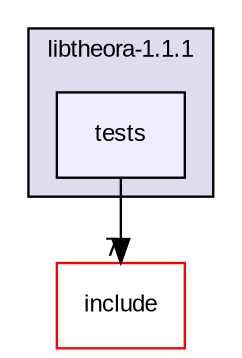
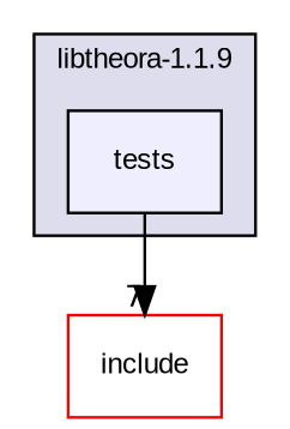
  digraph {
    compound=true
    fontname="Liberation Sans"
    node [fontname="Liberation Sans" fontsize=10 shape=box style=filled]
    n1 [fillcolor="#eeeeff" label=tests pencolor=black]
    n2 [color=red fillcolor=white label=include]
    subgraph cluster_1 {
      bgcolor="#ddddee"
      fontsize=10
-     label="libtheora-1.1.1"
+     label="libtheora-1.1.9"
      pencolor=black
      n1
    }
    n1 -> n2 [headlabel=7 labeldistance=1.5 labelfontname=Helvetica labelfontsize=10 fontname="Liberation Sans"]
  }
